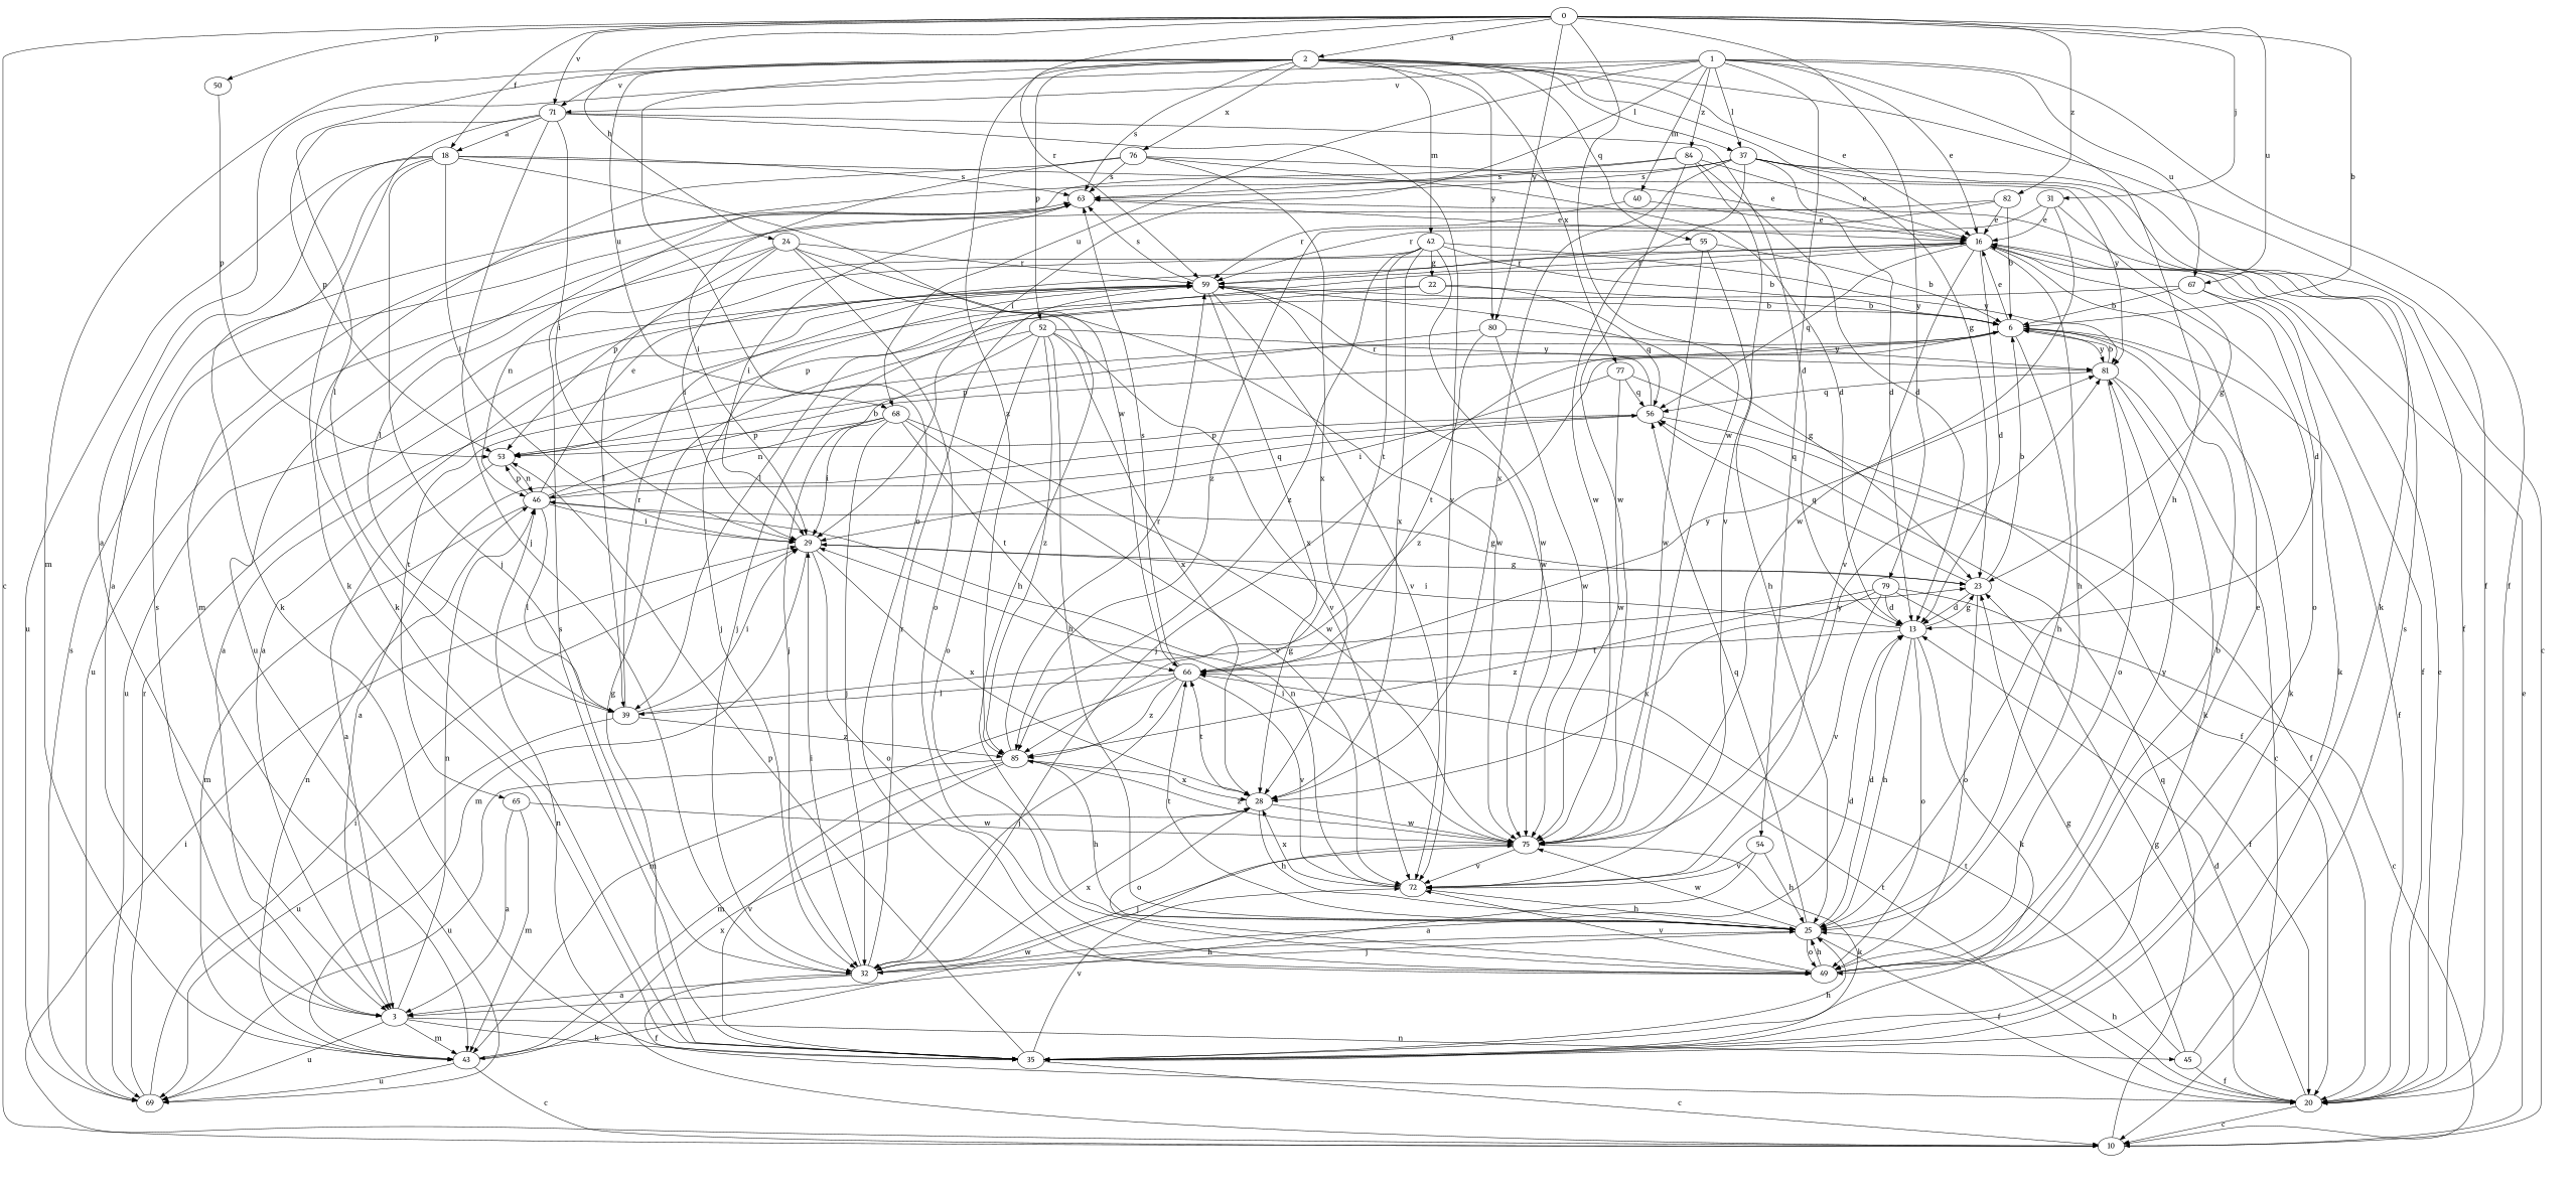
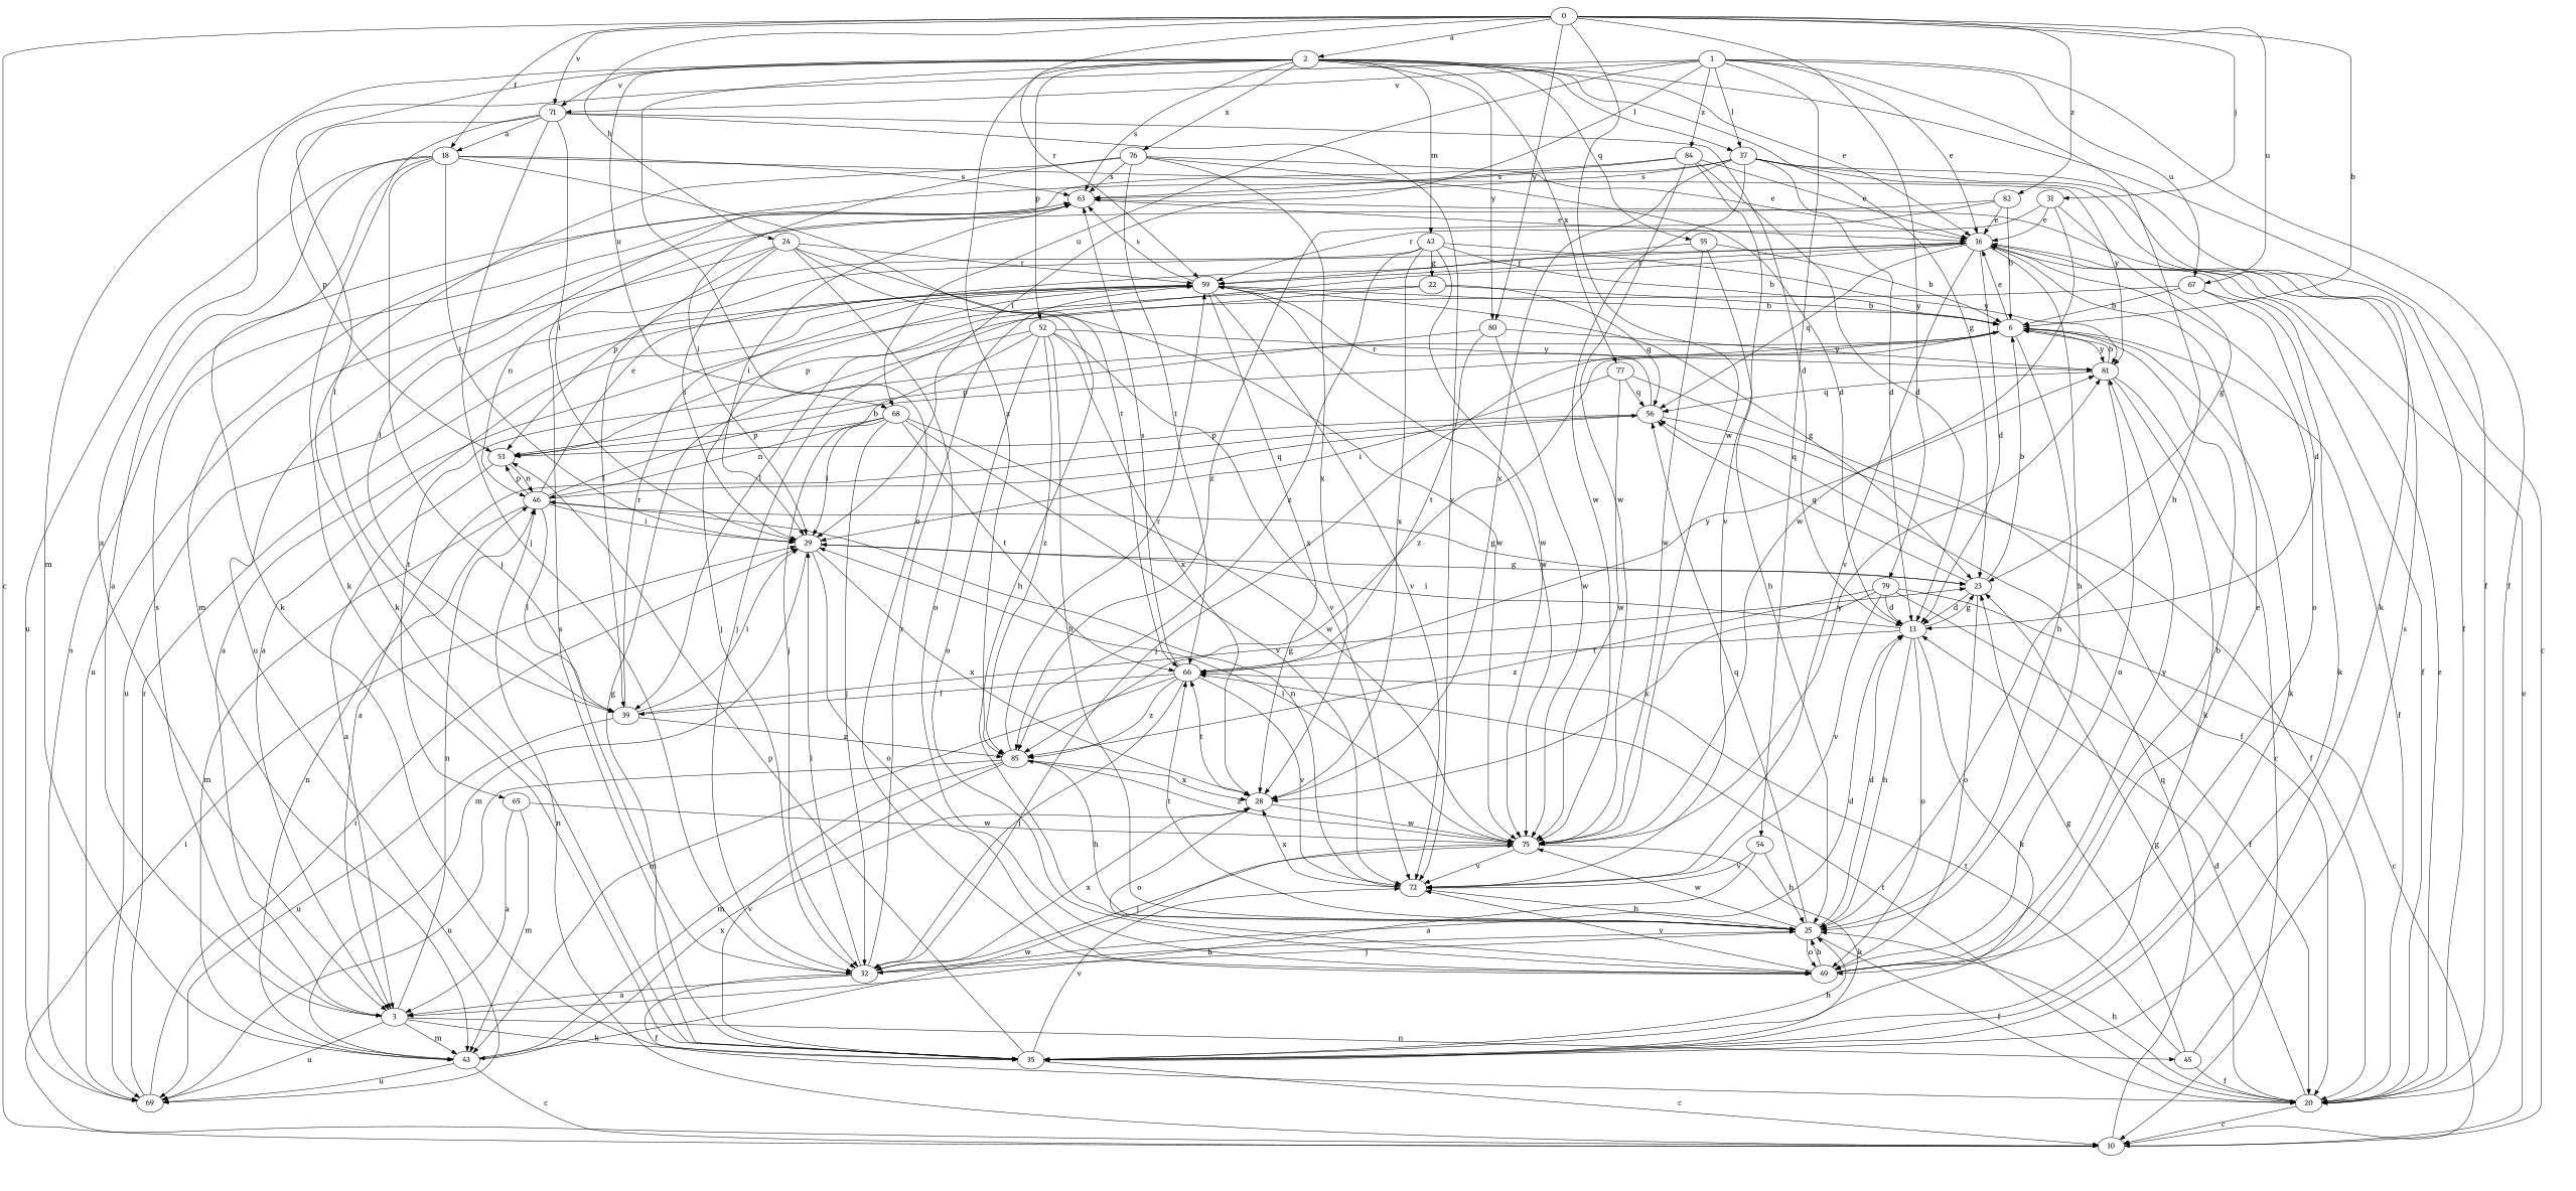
  strict digraph {
    fontname=Merriweather
    node [fontname=Merriweather]
    edge [fontname=Merriweather]
    0
    2
    6
    10
    18
    24
    31
-   50
    59
    67
    71
    75
    79
    80
    82
    16
    20
    37
    68
    23
    39
    42
    43
    49
    52
    55
    63
    76
    77
    85
    25
    35
    32
    65
    81
    29
    46
    56
    3
    69
    66
    53
    72
    n44 [label=28]
    13
    1
-   40
    54
    84
    45
    22
    0 -> 2 [label=a]
    0 -> 6 [label=b]
    0 -> 10 [label=c]
    0 -> 18 [label=f]
    0 -> 24 [label=h]
    0 -> 31 [label=j]
-   0 -> 50 [label=p]
    0 -> 59 [label=r]
    0 -> 67 [label=u]
    0 -> 71 [label=v]
    0 -> 75 [label=w]
    0 -> 79 [label=y]
    0 -> 80 [label=y]
    0 -> 82 [label=z]
    2 -> 71 [label=v]
    2 -> 80 [label=y]
    2 -> 16 [label=e]
    2 -> 20 [label=f]
    2 -> 37 [label=l]
    2 -> 68 [label=u]
    2 -> 23 [label=g]
    2 -> 39 [label=l]
    2 -> 42 [label=m]
    2 -> 43 [label=m]
    2 -> 49 [label=o]
    2 -> 52 [label=p]
    2 -> 55 [label=q]
    2 -> 63 [label=s]
    2 -> 76 [label=x]
    2 -> 77 [label=x]
    2 -> 85 [label=z]
    6 -> 16 [label=e]
    6 -> 20 [label=f]
    6 -> 85 [label=z]
    6 -> 25 [label=h]
    6 -> 35 [label=k]
    6 -> 32 [label=j]
    6 -> 65 [label=t]
    6 -> 81 [label=y]
    10 -> 16 [label=e]
    10 -> 29 [label=i]
    10 -> 46 [label=n]
    10 -> 56 [label=q]
    18 -> 63 [label=s]
    18 -> 35 [label=k]
    18 -> 32 [label=j]
    18 -> 81 [label=y]
    18 -> 29 [label=i]
    18 -> 3 [label=a]
    18 -> 69 [label=u]
-   18 -> 66 [label=w]
+   18 -> 66 [label=t]
    24 -> 59 [label=r]
    24 -> 75 [label=w]
    24 -> 39 [label=l]
    24 -> 49 [label=o]
    24 -> 25 [label=h]
    24 -> 29 [label=i]
    24 -> 69 [label=u]
    31 -> 59 [label=r]
    31 -> 75 [label=w]
    31 -> 16 [label=e]
    31 -> 23 [label=g]
-   50 -> 53 [label=p]
    59 -> 6 [label=b]
    59 -> 75 [label=w]
    59 -> 23 [label=g]
    59 -> 63 [label=s]
    59 -> 32 [label=j]
    59 -> 3 [label=a]
    59 -> 69 [label=u]
    59 -> 72 [label=v]
    59 -> n44 [label=x]
    67 -> 6 [label=b]
    67 -> 35 [label=k]
    67 -> 53 [label=p]
    67 -> 13 [label=d]
    71 -> 18 [label=a]
    71 -> 35 [label=k]
    71 -> 32 [label=j]
    71 -> 29 [label=i]
    71 -> 53 [label=p]
    71 -> 72 [label=v]
    71 -> 13 [label=d]
    75 -> 85 [label=z]
    75 -> 35 [label=k]
    75 -> 32 [label=j]
    75 -> 81 [label=y]
    75 -> 29 [label=i]
    75 -> 72 [label=v]
    79 -> 10 [label=c]
    79 -> 20 [label=f]
    79 -> 85 [label=z]
    79 -> 72 [label=v]
    79 -> n44 [label=x]
    79 -> 13 [label=d]
    80 -> 75 [label=w]
    80 -> 81 [label=y]
    80 -> 66 [label=t]
    80 -> 53 [label=p]
    82 -> 6 [label=b]
    82 -> 16 [label=e]
    82 -> 85 [label=z]
    82 -> 69 [label=u]
    16 -> 59 [label=r]
    16 -> 20 [label=f]
    16 -> 39 [label=l]
    16 -> 49 [label=o]
    16 -> 25 [label=h]
    16 -> 56 [label=q]
    16 -> 53 [label=p]
    16 -> 72 [label=v]
    16 -> 13 [label=d]
    20 -> 10 [label=c]
    20 -> 16 [label=e]
    20 -> 23 [label=g]
    20 -> 25 [label=h]
    20 -> 66 [label=t]
    20 -> 13 [label=d]
    37 -> 10 [label=c]
    37 -> 75 [label=w]
    37 -> 20 [label=f]
    37 -> 43 [label=m]
    37 -> 63 [label=s]
    37 -> 35 [label=k]
    37 -> n44 [label=x]
    37 -> 13 [label=d]
    68 -> 75 [label=w]
    68 -> 32 [label=j]
    68 -> 29 [label=i]
    68 -> 46 [label=n]
    68 -> 66 [label=t]
    68 -> 53 [label=p]
    68 -> 72 [label=v]
    23 -> 6 [label=b]
    23 -> 49 [label=o]
    23 -> 56 [label=q]
    23 -> 13 [label=d]
    39 -> 59 [label=r]
    39 -> 23 [label=g]
    39 -> 85 [label=z]
    39 -> 29 [label=i]
    39 -> 69 [label=u]
    42 -> 6 [label=b]
    42 -> 75 [label=w]
    42 -> 85 [label=z]
    42 -> 81 [label=y]
    42 -> 46 [label=n]
    42 -> n44 [label=x]
    42 -> 22 [label=g]
    43 -> 10 [label=c]
    43 -> 75 [label=w]
    43 -> 46 [label=n]
    43 -> 69 [label=u]
    43 -> n44 [label=x]
    49 -> 6 [label=b]
    49 -> 16 [label=e]
    49 -> 25 [label=h]
    49 -> 81 [label=y]
    49 -> 72 [label=v]
    52 -> 49 [label=o]
    52 -> 85 [label=z]
    52 -> 25 [label=h]
    52 -> 35 [label=g]
    52 -> 32 [label=j]
    52 -> 81 [label=y]
    52 -> 72 [label=v]
    52 -> n44 [label=x]
    55 -> 6 [label=b]
    55 -> 59 [label=r]
    55 -> 75 [label=w]
    55 -> 25 [label=h]
    63 -> 16 [label=e]
    63 -> 29 [label=i]
    76 -> 16 [label=e]
    76 -> 63 [label=s]
    76 -> 35 [label=k]
    76 -> 29 [label=i]
-   42 -> 66 [label=t]
+   76 -> 66 [label=t]
    76 -> n44 [label=x]
    76 -> 13 [label=d]
    77 -> 75 [label=w]
    77 -> 20 [label=f]
    77 -> 29 [label=i]
    77 -> 56 [label=q]
    85 -> 59 [label=r]
    85 -> 43 [label=m]
    85 -> 25 [label=h]
    85 -> 35 [label=v]
    85 -> 69 [label=u]
    85 -> n44 [label=x]
    25 -> 75 [label=w]
    25 -> 20 [label=f]
    25 -> 49 [label=o]
    25 -> 32 [label=j]
    25 -> 56 [label=q]
    25 -> 66 [label=t]
    25 -> 13 [label=d]
    35 -> 10 [label=c]
    35 -> 63 [label=s]
    35 -> 25 [label=h]
    35 -> 53 [label=p]
    35 -> 72 [label=v]
    32 -> 59 [label=r]
    32 -> 20 [label=f]
    32 -> 25 [label=h]
    32 -> 29 [label=i]
    32 -> 3 [label=a]
    32 -> n44 [label=x]
    32 -> 13 [label=d]
    65 -> 75 [label=w]
    65 -> 43 [label=m]
    65 -> 3 [label=a]
    81 -> 6 [label=b]
    81 -> 10 [label=c]
    81 -> 49 [label=o]
    81 -> 35 [label=k]
    81 -> 56 [label=q]
    29 -> 23 [label=g]
    29 -> 43 [label=m]
    29 -> 49 [label=o]
    29 -> n44 [label=x]
    46 -> 6 [label=b]
    46 -> 16 [label=e]
    46 -> 23 [label=g]
    46 -> 39 [label=l]
    46 -> 43 [label=m]
    46 -> 29 [label=i]
    46 -> 56 [label=q]
    46 -> 53 [label=p]
    56 -> 59 [label=r]
    56 -> 20 [label=f]
    56 -> 3 [label=a]
    56 -> 53 [label=p]
    3 -> 43 [label=m]
    3 -> 63 [label=s]
    3 -> 35 [label=k]
    3 -> 46 [label=n]
    3 -> 69 [label=u]
    3 -> 45 [label=n]
    69 -> 59 [label=r]
    69 -> 63 [label=s]
    69 -> 29 [label=i]
    66 -> 39 [label=l]
    66 -> 43 [label=m]
    66 -> 63 [label=s]
    66 -> 85 [label=z]
    66 -> 32 [label=j]
    66 -> 81 [label=y]
    66 -> 72 [label=v]
    53 -> 46 [label=n]
    53 -> 3 [label=a]
    72 -> 25 [label=h]
    72 -> 46 [label=n]
    72 -> n44 [label=x]
    n44 -> 75 [label=w]
    n44 -> 49 [label=o]
-   n44 -> 25 [label=h]
    n44 -> 66 [label=t]
    13 -> 23 [label=g]
    13 -> 49 [label=o]
    13 -> 25 [label=h]
    13 -> 35 [label=k]
    13 -> 29 [label=i]
    13 -> 66 [label=t]
    1 -> 67 [label=u]
    1 -> 71 [label=v]
    1 -> 16 [label=e]
    1 -> 20 [label=f]
    1 -> 37 [label=l]
    1 -> 68 [label=u]
    1 -> 25 [label=h]
    1 -> 29 [label=i]
    1 -> 3 [label=a]
-   1 -> 40 [label=m]
    1 -> 54 [label=q]
    1 -> 84 [label=z]
-   40 -> 59 [label=r]
-   40 -> 16 [label=e]
    54 -> 25 [label=h]
    54 -> 3 [label=a]
    54 -> 72 [label=v]
    84 -> 75 [label=w]
    84 -> 16 [label=e]
    84 -> 39 [label=l]
    84 -> 63 [label=s]
    84 -> 72 [label=v]
    84 -> 13 [label=d]
    45 -> 20 [label=f]
    45 -> 23 [label=g]
    45 -> 63 [label=s]
    45 -> 66 [label=t]
    22 -> 6 [label=b]
    22 -> 32 [label=j]
    22 -> 56 [label=q]
    22 -> 3 [label=a]
  }
